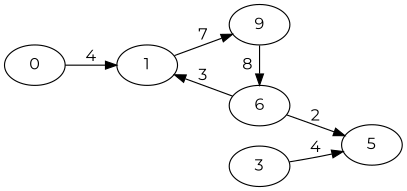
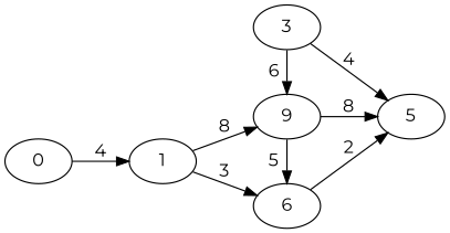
  digraph {
    fontname=Montserrat
    rankdir=LR
    ranksep=equally
    node [fontname=Montserrat]
    edge [fontname=Montserrat]
    0
    1
    3
    n4 [label=9]
    6
    5
    subgraph sub_1 {
      rank=same
      0
    }
    subgraph sub_2 {
      rank=same
      1
    }
    subgraph sub_3 {
      rank=same
      3
      n4
      6
    }
    subgraph sub_4 {
      rank=same
      5
    }
    0 -> 1 [label=4]
-   1 -> n4 [label=7]
-   6 -> 1 [label=3]
+   1 -> n4 [label=8]
+   1 -> 6 [label=3]
+   3 -> n4 [label=6]
    3 -> 5 [label=4]
-   n4 -> 6 [label=8]
+   n4 -> 6 [label=5]
+   n4 -> 5 [label=8]
    6 -> 5 [label=2]
  }
